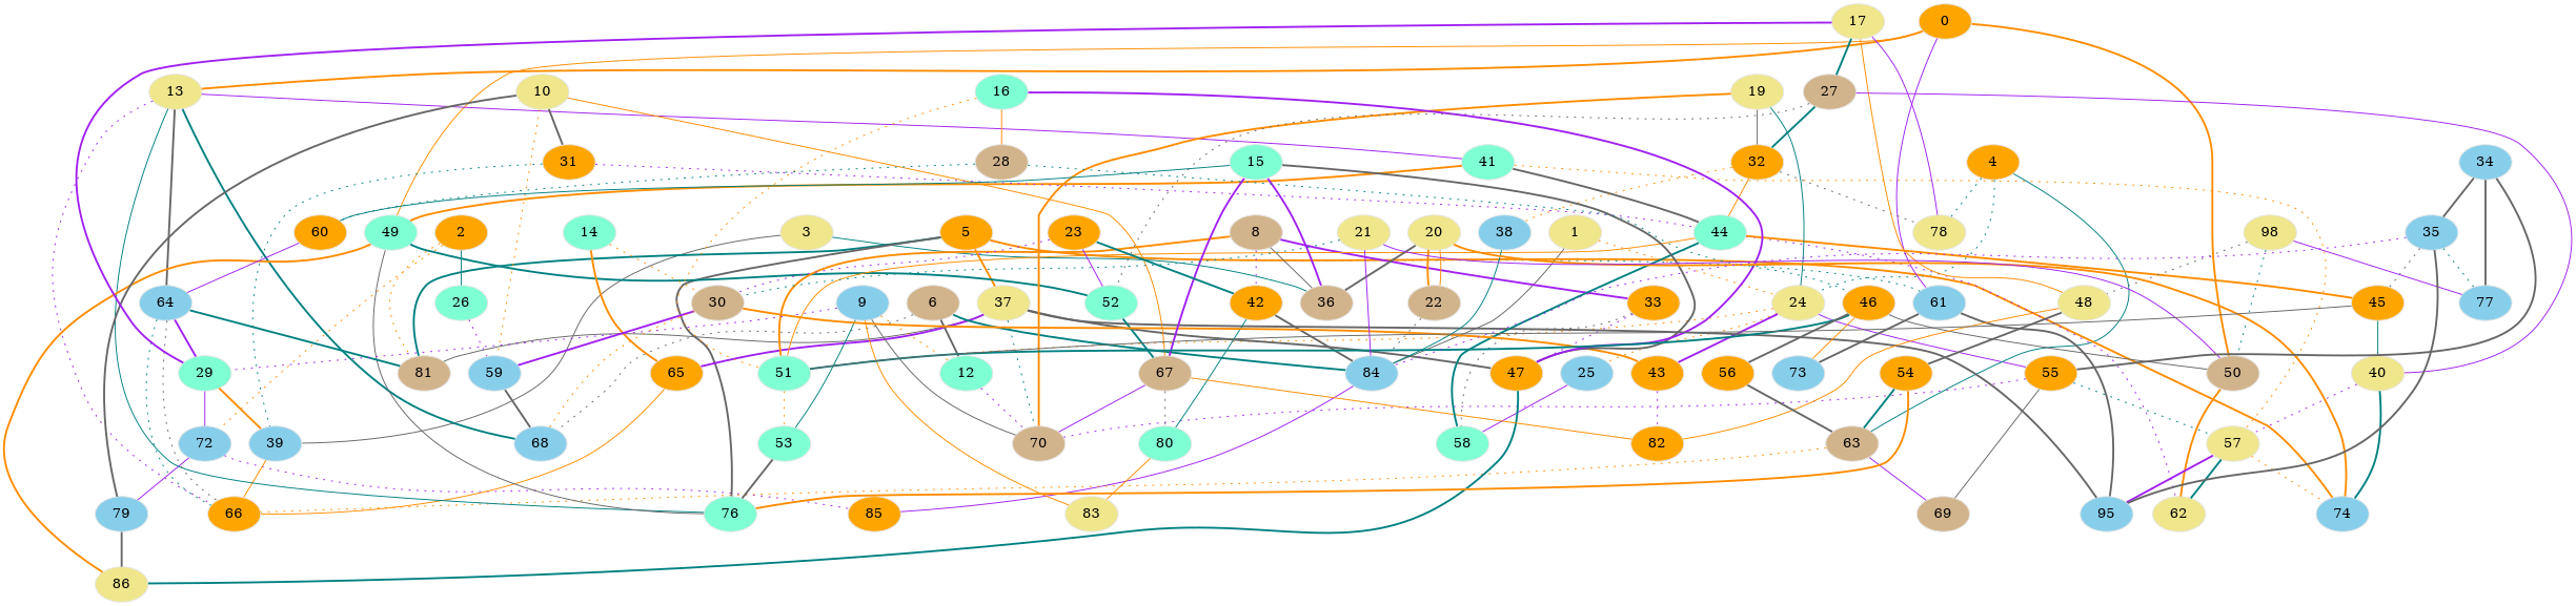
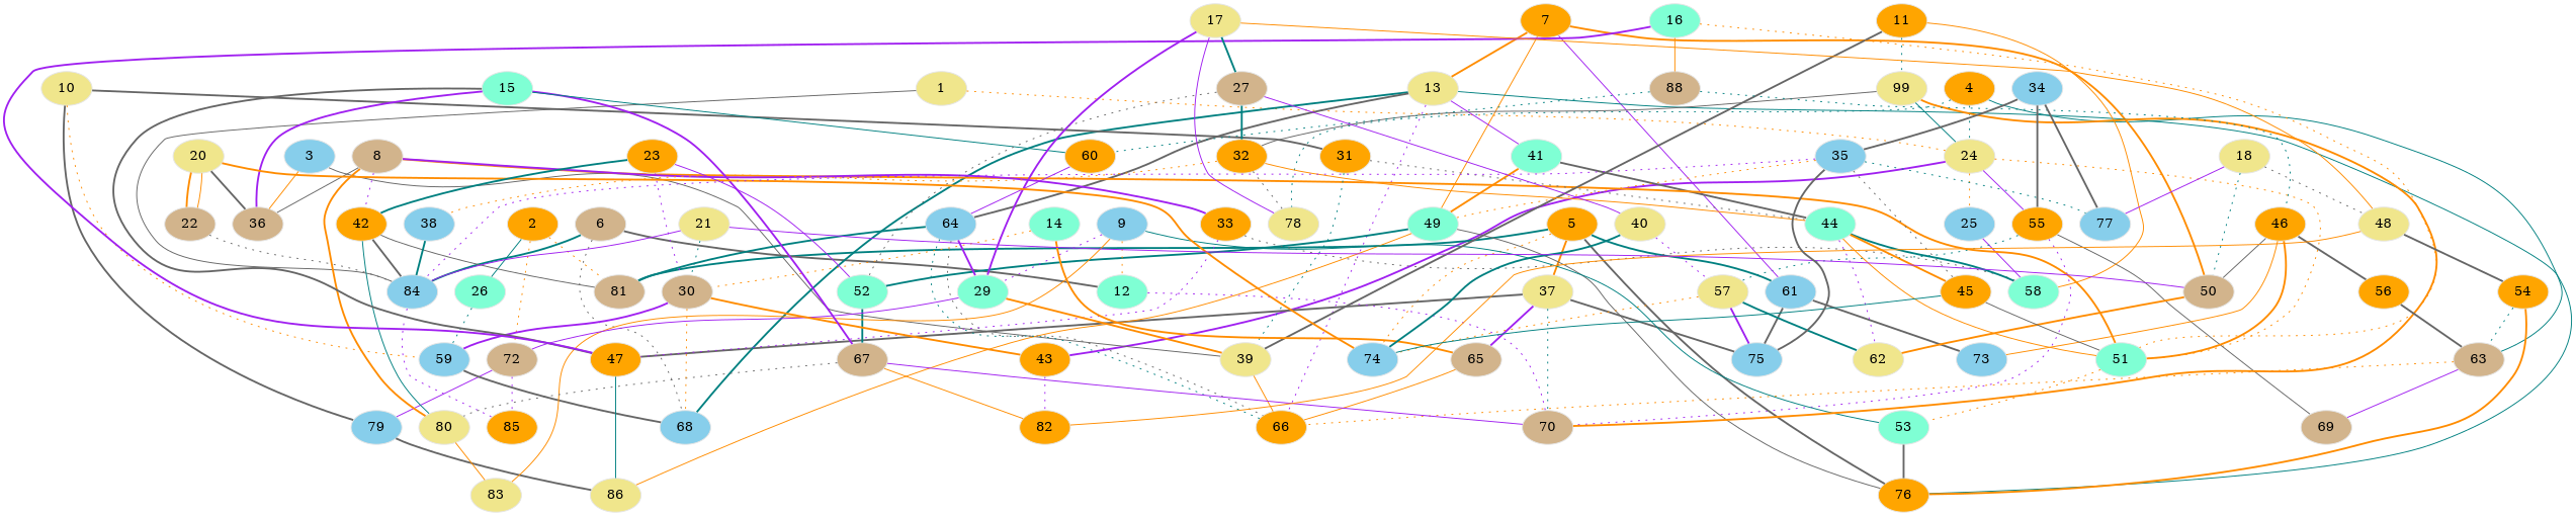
  graph {
    node [color=gray90 fillcolor=orange style=filled]
    edge [color=darkorange style=bold]
    1 [fillcolor=khaki]
    24 [fillcolor=khaki]
    84 [fillcolor=skyblue]
    51 [fillcolor=aquamarine]
    25 [fillcolor=skyblue]
    43
    55
    85
    26 [fillcolor=aquamarine]
    2
-   72 [fillcolor=skyblue]
+   72 [fillcolor=tan]
    81 [fillcolor=tan]
    59 [fillcolor=skyblue]
    79 [fillcolor=skyblue]
-   3 [fillcolor=khaki]
+   3 [fillcolor=skyblue]
    36 [fillcolor=tan]
-   39 [fillcolor=skyblue]
+   39 [fillcolor=khaki]
    66
    4
    63 [fillcolor=tan]
    78 [fillcolor=khaki]
    69 [fillcolor=tan]
    5
    37 [fillcolor=khaki]
    61 [fillcolor=skyblue]
    74 [fillcolor=skyblue]
-   76 [fillcolor=aquamarine]
+   76
    70 [fillcolor=tan]
-   65
+   65 [fillcolor=tan]
    47
-   75 [fillcolor=skyblue label=95]
+   75 [fillcolor=skyblue]
    73 [fillcolor=skyblue]
    6 [fillcolor=tan]
    12 [fillcolor=aquamarine]
    68 [fillcolor=skyblue]
-   7 [label=0]
+   7
    13 [fillcolor=khaki]
    49 [fillcolor=aquamarine]
    50 [fillcolor=tan]
    41 [fillcolor=aquamarine]
    64 [fillcolor=skyblue]
    52 [fillcolor=aquamarine]
    86 [fillcolor=khaki]
    62 [fillcolor=khaki]
    8 [fillcolor=tan]
    33
    42
-   80 [fillcolor=aquamarine]
+   80 [fillcolor=khaki]
    58 [fillcolor=aquamarine]
    53 [fillcolor=aquamarine]
    83 [fillcolor=khaki]
    9 [fillcolor=skyblue]
    29 [fillcolor=aquamarine]
    10 [fillcolor=khaki]
    31
    67 [fillcolor=tan]
    44 [fillcolor=aquamarine]
    82
-   19 [fillcolor=khaki]
+   11
+   19 [fillcolor=khaki label=99]
    32
    57 [fillcolor=khaki]
    14 [fillcolor=aquamarine]
    30 [fillcolor=tan]
    15 [fillcolor=aquamarine]
    60
    16 [fillcolor=aquamarine]
-   28 [fillcolor=tan]
+   28 [fillcolor=tan label=88]
    46
    17 [fillcolor=khaki]
    27 [fillcolor=tan]
    48 [fillcolor=khaki]
    40 [fillcolor=khaki]
    54
-   18 [fillcolor=khaki label=98]
+   18 [fillcolor=khaki]
    77 [fillcolor=skyblue]
    38 [fillcolor=skyblue]
    20 [fillcolor=khaki]
    22 [fillcolor=tan]
    21 [fillcolor=khaki]
    23
    56
    45
    34 [fillcolor=skyblue]
    35 [fillcolor=skyblue]
    1 -- 24 [style=dotted]
    1 -- 84 [color=gray40 style=solid]
    24 -- 51 [style=dotted]
    24 -- 25 [style=dotted]
    24 -- 43 [color=purple]
    24 -- 55 [color=purple style=solid]
-   84 -- 85 [color=purple style=solid]
+   84 -- 85 [color=purple style=dotted]
    51 -- 53 [style=dotted]
    25 -- 58 [color=purple style=solid]
    43 -- 82 [color=purple style=dotted]
    55 -- 69 [color=gray40 style=solid]
    55 -- 70 [color=purple style=dotted]
    55 -- 57 [color=teal style=dotted]
-   26 -- 59 [color=purple style=dotted]
+   26 -- 59 [color=teal style=dotted]
    2 -- 26 [color=teal style=solid]
    2 -- 72 [style=dotted]
    2 -- 81 [style=dotted]
    72 -- 85 [color=purple style=dotted]
    72 -- 79 [color=purple style=solid]
    59 -- 68 [color=gray40]
    79 -- 86 [color=gray40]
-   3 -- 36 [color=teal style=solid]
+   3 -- 36 [style=solid]
    3 -- 39 [color=gray40 style=solid]
    39 -- 66 [style=solid]
    4 -- 24 [color=teal style=dotted]
    4 -- 63 [color=teal style=solid]
    4 -- 78 [color=teal style=dotted]
    63 -- 66 [style=dotted]
    63 -- 69 [color=purple style=solid]
    5 -- 81 [color=teal]
    5 -- 37
-   5 -- 61 [color=teal style=dotted]
-   5 -- 74
+   5 -- 61 [color=teal]
+   5 -- 74 [style=dotted]
    5 -- 76 [color=gray40]
    37 -- 70 [color=teal style=dotted]
    37 -- 65 [color=purple]
    37 -- 47 [color=gray40]
    37 -- 75 [color=gray40]
    61 -- 75 [color=gray40]
    61 -- 73 [color=gray40]
    65 -- 66 [style=solid]
-   47 -- 86 [color=teal]
+   47 -- 86 [color=teal style=solid]
    6 -- 84 [color=teal]
    6 -- 12 [color=gray40]
    6 -- 68 [color=gray40 style=dotted]
    12 -- 70 [color=purple style=dotted]
    7 -- 61 [color=purple style=solid]
    7 -- 13
    7 -- 49 [style=solid]
    7 -- 50
    13 -- 66 [color=purple style=dotted]
    13 -- 76 [color=teal style=solid]
    13 -- 68 [color=teal]
    13 -- 41 [color=purple style=solid]
    13 -- 64 [color=gray40]
    49 -- 76 [color=gray40 style=solid]
    49 -- 52 [color=teal]
-   49 -- 86
+   49 -- 86 [style=solid]
    50 -- 62
    41 -- 49
    41 -- 44 [color=gray40]
-   41 -- 57 [style=dotted]
    64 -- 81 [color=teal]
    64 -- 66 [color=teal style=dotted]
    64 -- 66 [color=gray40 style=dotted]
    64 -- 29 [color=purple]
    52 -- 67 [color=teal]
    8 -- 51
    8 -- 36 [color=gray40 style=solid]
    8 -- 33 [color=purple]
    8 -- 42 [color=purple style=dotted]
+   8 -- 80
    33 -- 47 [color=purple style=dotted]
    33 -- 58 [color=gray40 style=dotted]
    42 -- 84 [color=gray40]
-   37 -- 81 [color=gray40 style=solid]
+   42 -- 81 [color=gray40 style=solid]
    42 -- 80 [color=teal style=solid]
    80 -- 83 [style=solid]
    53 -- 76 [color=gray40]
-   9 -- 70 [color=gray40 style=solid]
    9 -- 12 [style=dotted]
    9 -- 53 [color=teal style=solid]
    9 -- 83 [style=solid]
    9 -- 29 [color=purple style=dotted]
    29 -- 72 [color=purple style=solid]
    29 -- 39
    10 -- 59 [style=dotted]
    10 -- 79 [color=gray40]
    10 -- 31 [color=gray40]
-   10 -- 67 [style=solid]
    31 -- 39 [color=teal style=dotted]
-   31 -- 44 [color=purple style=dotted]
+   31 -- 44 [color=gray40 style=dotted]
    67 -- 70 [color=purple style=solid]
    67 -- 80 [color=gray40 style=dotted]
    67 -- 82 [style=solid]
    44 -- 51 [style=solid]
    44 -- 62 [color=purple style=dotted]
    44 -- 58 [color=teal]
    44 -- 45
+   11 -- 39 [color=gray40]
+   11 -- 58 [style=solid]
+   11 -- 19 [color=teal style=dotted]
    19 -- 24 [color=teal style=solid]
    19 -- 70
    19 -- 32 [color=gray40 style=solid]
    32 -- 78 [color=gray40 style=dotted]
    32 -- 44 [style=solid]
    32 -- 38 [style=dotted]
    57 -- 74 [style=dotted]
    57 -- 75 [color=purple]
    57 -- 62 [color=teal]
    14 -- 65
    14 -- 30 [style=dotted]
    30 -- 43
    30 -- 59 [color=purple]
    30 -- 68 [style=dotted]
    15 -- 36 [color=purple]
    15 -- 47 [color=gray40]
    15 -- 67 [color=purple]
    15 -- 60 [color=teal style=solid]
    60 -- 64 [color=purple style=solid]
    16 -- 51 [style=dotted]
    16 -- 47 [color=purple]
    16 -- 28 [style=solid]
    28 -- 60 [color=teal style=dotted]
    28 -- 46 [color=teal style=dotted]
-   46 -- 51 [color=teal]
+   46 -- 51
    46 -- 73 [style=solid]
    46 -- 50 [color=gray40 style=solid]
    46 -- 56 [color=gray40]
    17 -- 78 [color=purple style=solid]
    17 -- 29 [color=purple]
    17 -- 27 [color=teal]
    17 -- 48 [style=solid]
    27 -- 52 [color=gray40 style=dotted]
    27 -- 32 [color=teal]
    27 -- 40 [color=purple style=solid]
    48 -- 82 [style=solid]
    48 -- 54 [color=gray40]
    40 -- 74 [color=teal]
    40 -- 57 [color=purple style=dotted]
-   54 -- 63 [color=teal]
+   54 -- 63 [color=teal style=dotted]
    54 -- 76
    18 -- 50 [color=teal style=dotted]
    18 -- 48 [color=gray40 style=dotted]
    18 -- 77 [color=purple style=solid]
-   38 -- 84 [color=teal style=solid]
+   38 -- 84 [color=teal]
    20 -- 36 [color=gray40]
    20 -- 74
    20 -- 22
    20 -- 22 [style=solid]
    22 -- 84 [color=gray40 style=dotted]
    21 -- 84 [color=purple style=solid]
    21 -- 50 [color=purple style=solid]
    21 -- 30 [color=teal style=dotted]
    23 -- 52 [color=purple style=solid]
    23 -- 42 [color=teal]
    23 -- 30 [color=purple style=dotted]
    56 -- 63 [color=gray40]
    45 -- 51 [color=gray40 style=solid]
-   45 -- 40 [color=teal style=solid]
+   45 -- 74 [color=teal style=solid]
    34 -- 55 [color=gray40]
    34 -- 77 [color=gray40]
    34 -- 35 [color=gray40]
    35 -- 84 [color=purple style=dotted]
    35 -- 75 [color=gray40]
+   35 -- 49 [style=dotted]
    35 -- 77 [color=teal style=dotted]
    35 -- 45 [color=gray40 style=dotted]
  }
